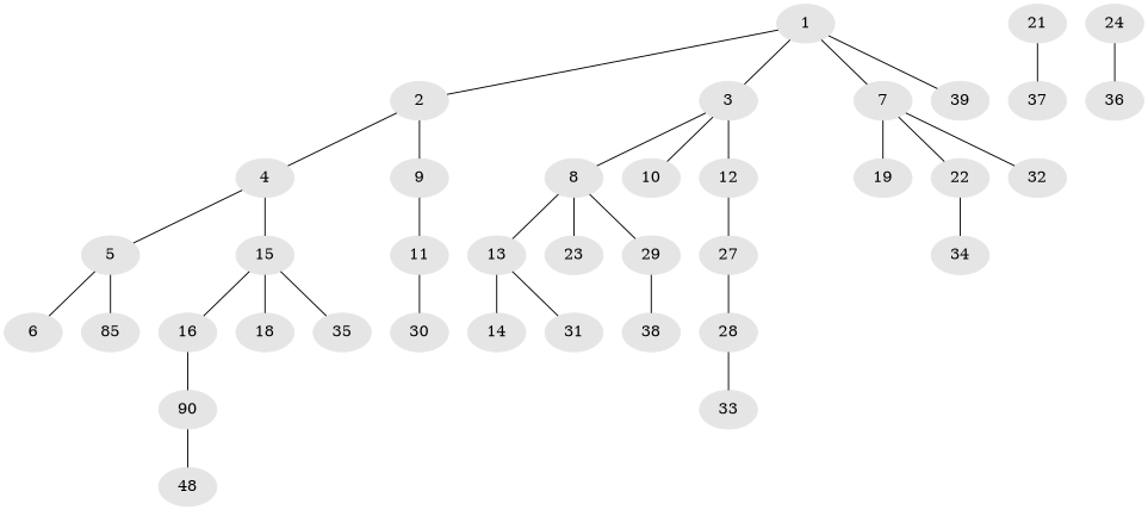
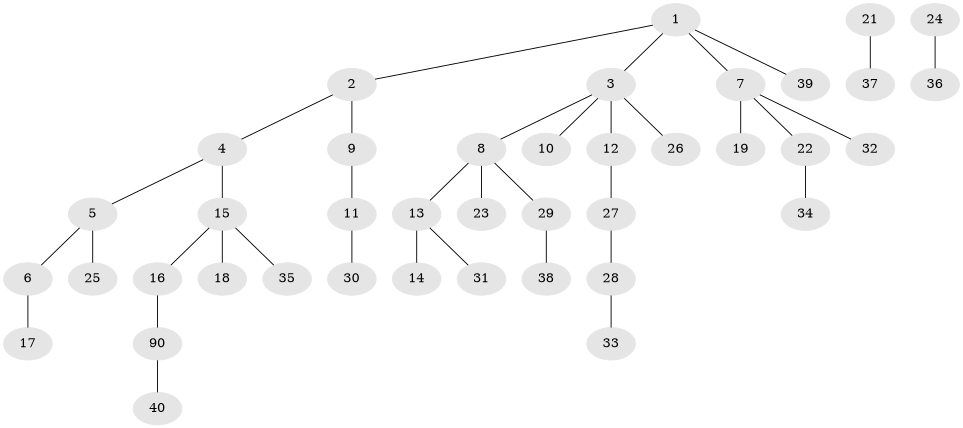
  graph {
    node [color=gray90 style=filled]
    edge [weight=1.0]
    1
    2
    3
    7
    39
    4
    9
    8
    10
    12
+   26
    19
    22
    32
    5
    15
    11
    13
    23
    29
    27
    6
-   25 [label=85]
+   25
+   17
    34
    14
    31
    21
    37
    38
    30
    16
    18
    35
    24
    36
    28
    n38 [label=90]
-   40 [label=48]
+   40
    33
    1 -- 2
    1 -- 3
    1 -- 7
    1 -- 39
    2 -- 4
    2 -- 9
    3 -- 8
    3 -- 10
    3 -- 12
+   3 -- 26
    7 -- 19
    7 -- 22
    7 -- 32
    4 -- 5
    4 -- 15
    9 -- 11 [weight=2.0]
    8 -- 13
    8 -- 23
    8 -- 29
    12 -- 27
    22 -- 34
    5 -- 6
    5 -- 25
    15 -- 16
    15 -- 18
    15 -- 35
    11 -- 30
    13 -- 14
    13 -- 31
    29 -- 38
    27 -- 28
+   6 -- 17 [weight=3.0]
    21 -- 37
    16 -- n38
    24 -- 36
    28 -- 33
    n38 -- 40 [weight=2.0]
  }
